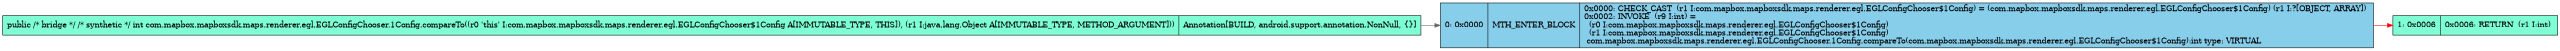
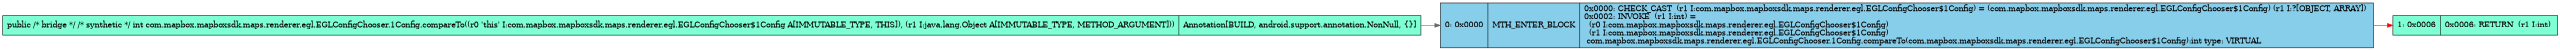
  digraph {
    rankdir=LR
    node [shape=record style=filled fillcolor=aquamarine]
-   n1 [label="{0\:\ 0x0000|MTH_ENTER_BLOCK\l|0x0000: CHECK_CAST  (r1 I:com.mapbox.mapboxsdk.maps.renderer.egl.EGLConfigChooser$1Config) = (com.mapbox.mapboxsdk.maps.renderer.egl.EGLConfigChooser$1Config) (r1 I:?[OBJECT, ARRAY]) \l0x0002: INVOKE  (r9 I:int) = \l  (r0 I:com.mapbox.mapboxsdk.maps.renderer.egl.EGLConfigChooser$1Config)\l  (r1 I:com.mapbox.mapboxsdk.maps.renderer.egl.EGLConfigChooser$1Config)\l com.mapbox.mapboxsdk.maps.renderer.egl.EGLConfigChooser.1Config.compareTo(com.mapbox.mapboxsdk.maps.renderer.egl.EGLConfigChooser$1Config):int type: VIRTUAL \l}" fillcolor=skyblue]
+   n1 [label="{0\:\ 0x0000|MTH_ENTER_BLOCK\l|0x0000: CHECK_CAST  (r1 I:com.mapbox.mapboxsdk.maps.renderer.egl.EGLConfigChooser$1Config) = (com.mapbox.mapboxsdk.maps.renderer.egl.EGLConfigChooser$1Config) (r1 I:?[OBJECT, ARRAY]) \l0x0002: INVOKE  (r1 I:int) = \l  (r0 I:com.mapbox.mapboxsdk.maps.renderer.egl.EGLConfigChooser$1Config)\l  (r1 I:com.mapbox.mapboxsdk.maps.renderer.egl.EGLConfigChooser$1Config)\l com.mapbox.mapboxsdk.maps.renderer.egl.EGLConfigChooser.1Config.compareTo(com.mapbox.mapboxsdk.maps.renderer.egl.EGLConfigChooser$1Config):int type: VIRTUAL \l}" fillcolor=skyblue]
    n2 [label="{1\:\ 0x0006|0x0006: RETURN  (r1 I:int) \l}"]
    n3 [label="{public \/* bridge *\/ \/* synthetic *\/ int com.mapbox.mapboxsdk.maps.renderer.egl.EGLConfigChooser.1Config.compareTo((r0 'this' I:com.mapbox.mapboxsdk.maps.renderer.egl.EGLConfigChooser$1Config A[IMMUTABLE_TYPE, THIS]), (r1 I:java.lang.Object A[IMMUTABLE_TYPE, METHOD_ARGUMENT]))  | Annotation[BUILD, android.support.annotation.NonNull, \{\}]\l}"]
    n1 -> n2 [color=red]
    n3 -> n1 [color=gray40]
  }
